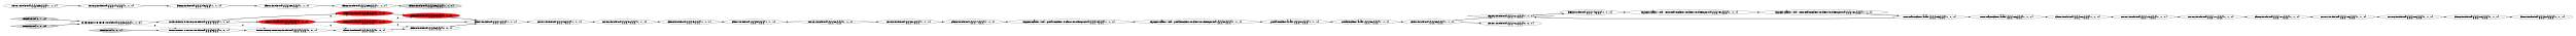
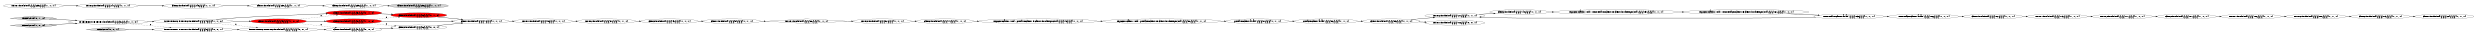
  digraph {
    rankdir=LR
    node [fillcolor=white shape=ellipse style=filled]
    edge [style=bold]
    n1 [fillcolor=red label="client1.invoke(null)@@@5@@@['0', '1', '0']"]
    n2 [fillcolor=red label="client2.invoke(null)@@@6@@@['0', '1', '0']"]
    n3 [label="client1.invoke(null)@@@7@@@['1', '1', '1']"]
    n4 [fillcolor=lightgray label="testPRServer['0', '1', '0']" shape=diamond]
    n5 [label="int serverPort1 = server1.invoke(null)@@@3@@@['1', '1', '0']"]
    n6 [label="int serverPort1 = server1.invoke(null)@@@3@@@['0', '0', '1']"]
    n7 [label="int serverPort2 = server2.invoke(null)@@@4@@@['1', '1', '0']"]
    n8 [label="AsyncInvocation<Void> putAll1InClient1 = client1.invokeAsync(null)@@@79@@@['1', '1', '1']"]
    n9 [label="AsyncInvocation<Void> putAll2InClient1 = client1.invokeAsync(null)@@@80@@@['1', '1', '1']"]
    n10 [label="putAll1InClient1.await()@@@81@@@['1', '1', '1']"]
    n11 [label="client2.invoke(null)@@@74@@@['1', '1', '1']"]
    n12 [label="server1.invoke(null)@@@19@@@['1', '1', '1']"]
    n13 [label="server2.invoke(null)@@@31@@@['1', '1', '1']"]
    n14 [label="client2.invoke(null)@@@43@@@['1', '1', '1']"]
    n15 [label="client2.invoke(null)@@@255@@@['1', '1', '1']"]
    n16 [fillcolor=lightgray label="client1.invoke(null)@@@256@@@['1', '1', '1']"]
    n17 [label="putAll2InClient1.await()@@@82@@@['1', '1', '1']"]
    n18 [label="client1.invoke(null)@@@83@@@['1', '1', '1']"]
-   n19 [label="server2.invoke(null)@@@121@@@['1', '1', '1']" shape=diamond]
+   n19 [label="server2.invoke(null)@@@121@@@['1', '1', '1']"]
    n20 [label="server1.invoke(null)@@@102@@@['0', '0', '1']"]
    n21 [fillcolor=red label="client2.invoke(null)@@@6@@@['1', '0', '0']"]
    n22 [label="client2.invoke(null)@@@6@@@['0', '0', '1']"]
    n23 [label="server2.invoke(null)@@@67@@@['1', '1', '1']"]
    n24 [label="int serverPort2 = server2.invoke(null)@@@4@@@['0', '0', '1']"]
    n25 [label="client1.invoke(null)@@@5@@@['0', '0', '1']"]
    n26 [label="client1.invoke(null)@@@54@@@['1', '1', '1']"]
    n27 [label="server1.invoke(null)@@@60@@@['1', '1', '1']" shape=diamond]
    n28 [label="client2.invoke(null)@@@140@@@['1', '1', '1']"]
    n29 [label="AsyncInvocation<Void> removeAll1InClient1 = client1.invokeAsync(null)@@@157@@@['1', '1', '1']"]
    n30 [label="AsyncInvocation<Void> removeAll2InClient1 = client1.invokeAsync(null)@@@161@@@['1', '1', '1']"]
    n31 [label="removeAll1InClient1.await()@@@165@@@['1', '1', '1']"]
    n32 [label="server2.invoke(null)@@@200@@@['1', '1', '1']"]
    n33 [label="client2.invoke(null)@@@213@@@['1', '1', '1']"]
    n34 [label="client1.invoke(null)@@@224@@@['1', '1', '1']"]
    n35 [label="client2.invoke(null)@@@245@@@['1', '1', '1']"]
    n36 [label="client1.invoke(null)@@@250@@@['1', '1', '1']"]
    n37 [label="client1.invoke(null)@@@167@@@['1', '1', '1']"]
    n38 [label="server1.invoke(null)@@@173@@@['1', '1', '1']"]
    n39 [label="server2.invoke(null)@@@177@@@['1', '1', '1']"]
    n40 [fillcolor=lightgray label="test2Server['0', '0', '1']" shape=diamond]
    n41 [label="client2.invoke(null)@@@181@@@['1', '1', '1']"]
    n42 [label="removeAll2InClient1.await()@@@166@@@['1', '1', '1']"]
    n43 [label="server1.invoke(null)@@@235@@@['1', '1', '1']"]
    n44 [label="server2.invoke(null)@@@241@@@['1', '1', '1']"]
    n45 [fillcolor=red label="client1.invoke(null)@@@5@@@['1', '0', '0']"]
    n46 [label="server1.invoke(null)@@@186@@@['1', '1', '1']"]
    n47 [fillcolor=lightgray label="testPRServer['1', '0', '0']" shape=diamond]
    n1 -> n2
    n2 -> n3
    n3 -> n12
    n4 -> n5
    n5 -> n6 [label=0 style=dashed]
    n5 -> n7
    n6 -> n24
    n7 -> n1
    n7 -> n24 [label=0 style=dashed]
    n7 -> n45
    n8 -> n9
    n9 -> n10
    n10 -> n17
    n11 -> n8
    n12 -> n13
    n13 -> n14
    n14 -> n26
    n15 -> n16
    n17 -> n18
    n18 -> n19
    n18 -> n20
    n19 -> n28
    n21 -> n2 [label=0 style=dashed]
    n21 -> n3
    n21 -> n22 [label=0 style=dashed]
    n22 -> n3
    n23 -> n11
    n24 -> n25
    n25 -> n22
    n26 -> n27
    n27 -> n23
    n28 -> n29
    n29 -> n30
    n30 -> n31
    n31 -> n19
    n31 -> n42
    n32 -> n33
    n33 -> n34
    n35 -> n36
    n36 -> n15
    n37 -> n38
    n38 -> n39
    n39 -> n41
    n40 -> n6
    n41 -> n46
    n42 -> n37
    n43 -> n44
    n44 -> n35
    n45 -> n1 [label=0 style=dashed]
    n45 -> n21
    n45 -> n25 [label=0 style=dashed]
    n46 -> n32
    n47 -> n5
  }
